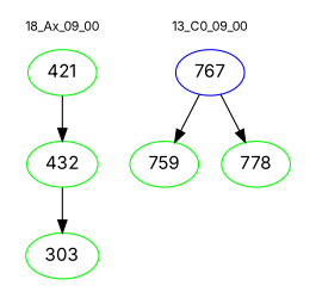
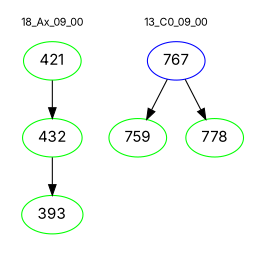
  digraph {
    fontname=Inter
    node [color=green fontname=Inter]
    edge [color=black fontname=Inter]
    n1 [label=421]
    n2 [label=432]
-   n3 [label=303]
+   n3 [label=393]
    n4 [label=759]
    n5 [color=blue label=767]
    n6 [label=778]
    subgraph cluster_1 {
      color=white
      fontsize=10
      label="18_Ax_09_00"
      n1
      n2
      n3
    }
    subgraph cluster_2 {
      color=white
      fontsize=10
      label="13_C0_09_00"
      n4
      n5
      n6
    }
    n1 -> n2
    n2 -> n3
    n5 -> n4
    n5 -> n6
  }
